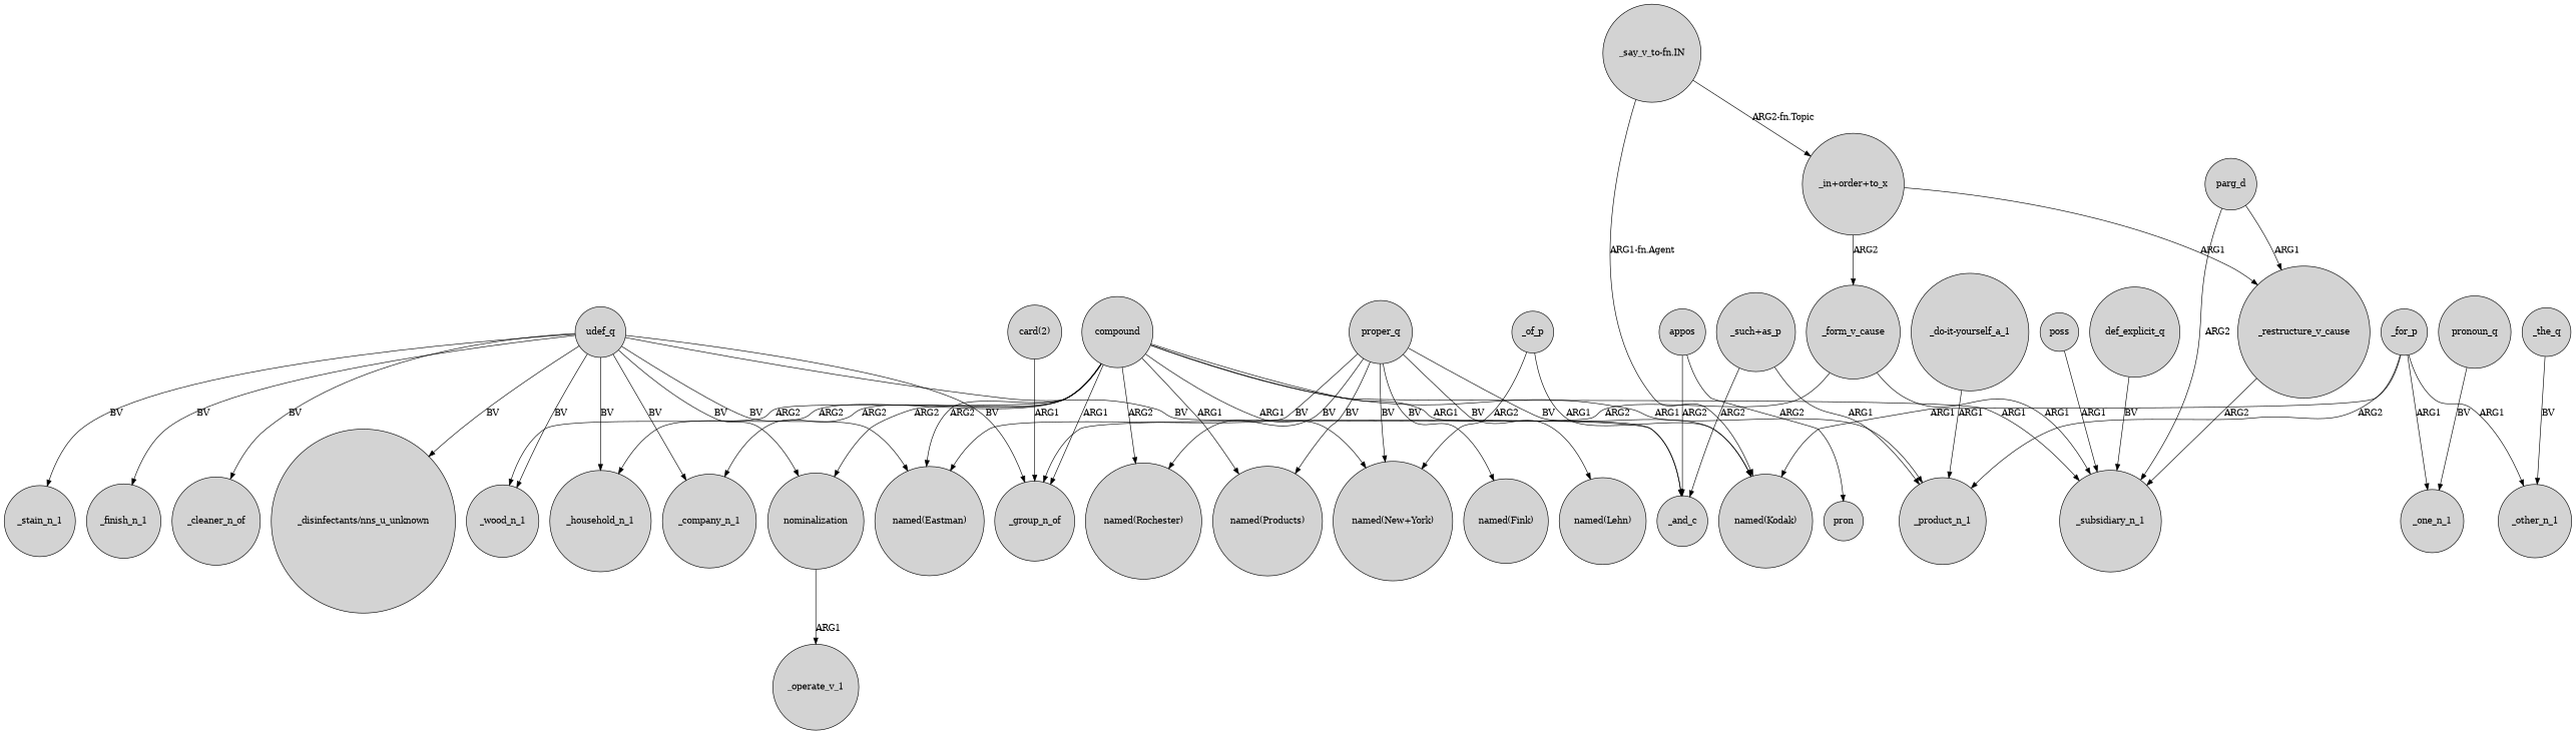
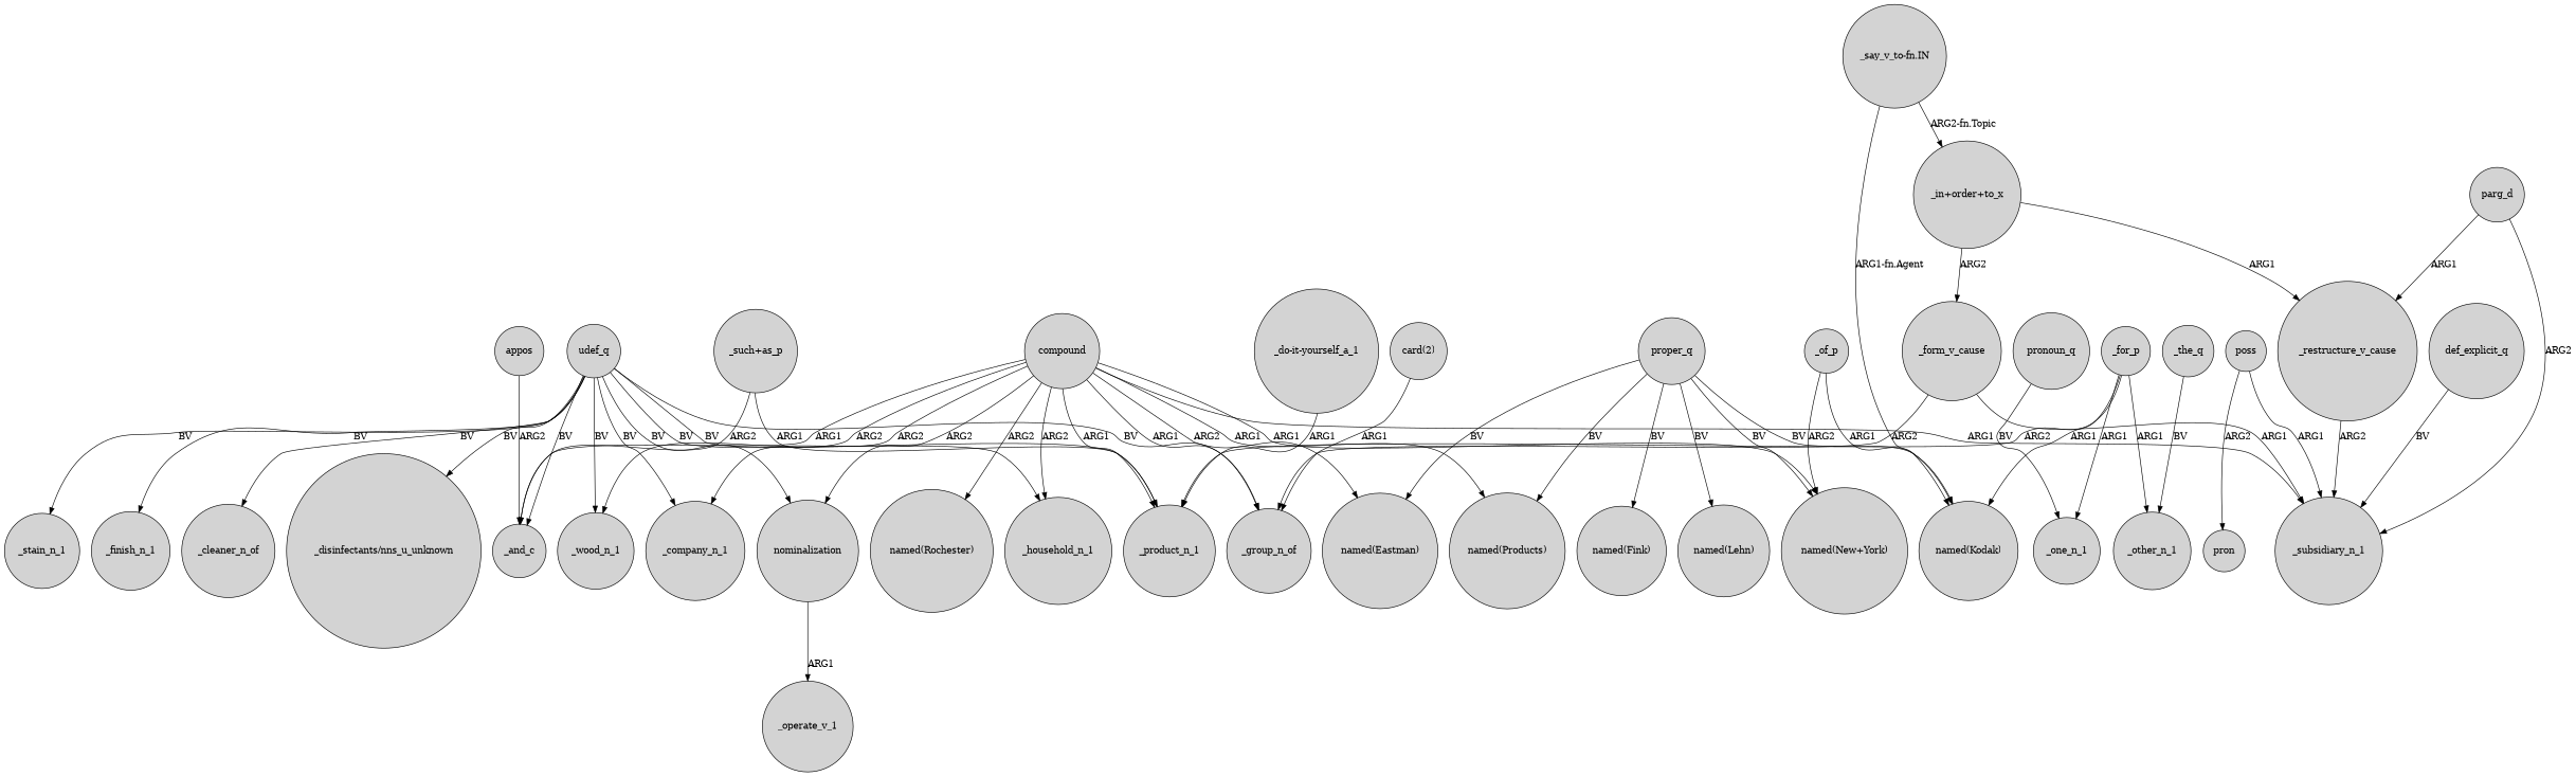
  digraph {
    node [shape=circle style=filled]
    udef_q
    "_disinfectants/nns_u_unknown"
    _group_n_of
    _product_n_1
    nominalization
    _household_n_1
    _company_n_1
    _wood_n_1
    _stain_n_1
    _and_c
    _finish_n_1
    _cleaner_n_of
    _operate_v_1
    proper_q
    "named(Rochester)"
    "named(Fink)"
    "named(New+York)"
    "named(Eastman)"
    "named(Lehn)"
    "named(Kodak)"
    "named(Products)"
    appos
    compound
    _subsidiary_n_1
    _of_p
    "_do-it-yourself_a_1"
    poss
    pron
    def_explicit_q
    "_in+order+to_x"
    _restructure_v_cause
    _form_v_cause
    _for_p
    _one_n_1
    _other_n_1
    "_say_v_to-fn.IN"
    pronoun_q
    parg_d
    "_such+as_p"
    _the_q
    "card(2)"
    udef_q -> "_disinfectants/nns_u_unknown" [label=BV]
    udef_q -> _group_n_of [label=BV]
-   udef_q -> "named(Eastman)" [label=BV]
+   udef_q -> _product_n_1 [label=BV]
    udef_q -> nominalization [label=BV]
    udef_q -> _household_n_1 [label=BV]
    udef_q -> _company_n_1 [label=BV]
    udef_q -> _wood_n_1 [label=BV]
    udef_q -> _stain_n_1 [label=BV]
    udef_q -> _and_c [label=BV]
    udef_q -> _finish_n_1 [label=BV]
    udef_q -> _cleaner_n_of [label=BV]
    nominalization -> _operate_v_1 [label=ARG1]
-   proper_q -> "named(Rochester)" [label=BV]
    proper_q -> "named(Fink)" [label=BV]
    proper_q -> "named(New+York)" [label=BV]
    proper_q -> "named(Eastman)" [label=BV]
    proper_q -> "named(Lehn)" [label=BV]
    proper_q -> "named(Kodak)" [label=BV]
    proper_q -> "named(Products)" [label=BV]
    appos -> _and_c [label=ARG2]
    compound -> _group_n_of [label=ARG1]
    compound -> _product_n_1 [label=ARG1]
    compound -> nominalization [label=ARG2]
    compound -> _household_n_1 [label=ARG2]
    compound -> _company_n_1 [label=ARG2]
    compound -> _wood_n_1 [label=ARG2]
    compound -> _and_c [label=ARG1]
    compound -> "named(Rochester)" [label=ARG2]
    compound -> "named(New+York)" [label=ARG1]
    compound -> "named(Eastman)" [label=ARG2]
    compound -> "named(Products)" [label=ARG1]
    compound -> _subsidiary_n_1 [label=ARG1]
    _of_p -> "named(New+York)" [label=ARG2]
    _of_p -> "named(Kodak)" [label=ARG1]
    "_do-it-yourself_a_1" -> _product_n_1 [label=ARG1]
    poss -> _subsidiary_n_1 [label=ARG1]
-   appos -> pron [label=ARG2]
+   poss -> pron [label=ARG2]
    def_explicit_q -> _subsidiary_n_1 [label=BV]
    "_in+order+to_x" -> _restructure_v_cause [label=ARG1]
    "_in+order+to_x" -> _form_v_cause [label=ARG2]
    _restructure_v_cause -> _subsidiary_n_1 [label=ARG2]
    _form_v_cause -> _group_n_of [label=ARG2]
    _form_v_cause -> _subsidiary_n_1 [label=ARG1]
    _for_p -> _product_n_1 [label=ARG2]
    _for_p -> "named(Kodak)" [label=ARG1]
    _for_p -> _one_n_1 [label=ARG1]
    _for_p -> _other_n_1 [label=ARG1]
    "_say_v_to-fn.IN" -> "named(Kodak)" [label="ARG1-fn.Agent"]
    "_say_v_to-fn.IN" -> "_in+order+to_x" [label="ARG2-fn.Topic"]
    pronoun_q -> _one_n_1 [label=BV]
    parg_d -> _subsidiary_n_1 [label=ARG2]
    parg_d -> _restructure_v_cause [label=ARG1]
    "_such+as_p" -> _product_n_1 [label=ARG1]
    "_such+as_p" -> _and_c [label=ARG2]
    _the_q -> _other_n_1 [label=BV]
    "card(2)" -> _group_n_of [label=ARG1]
  }
